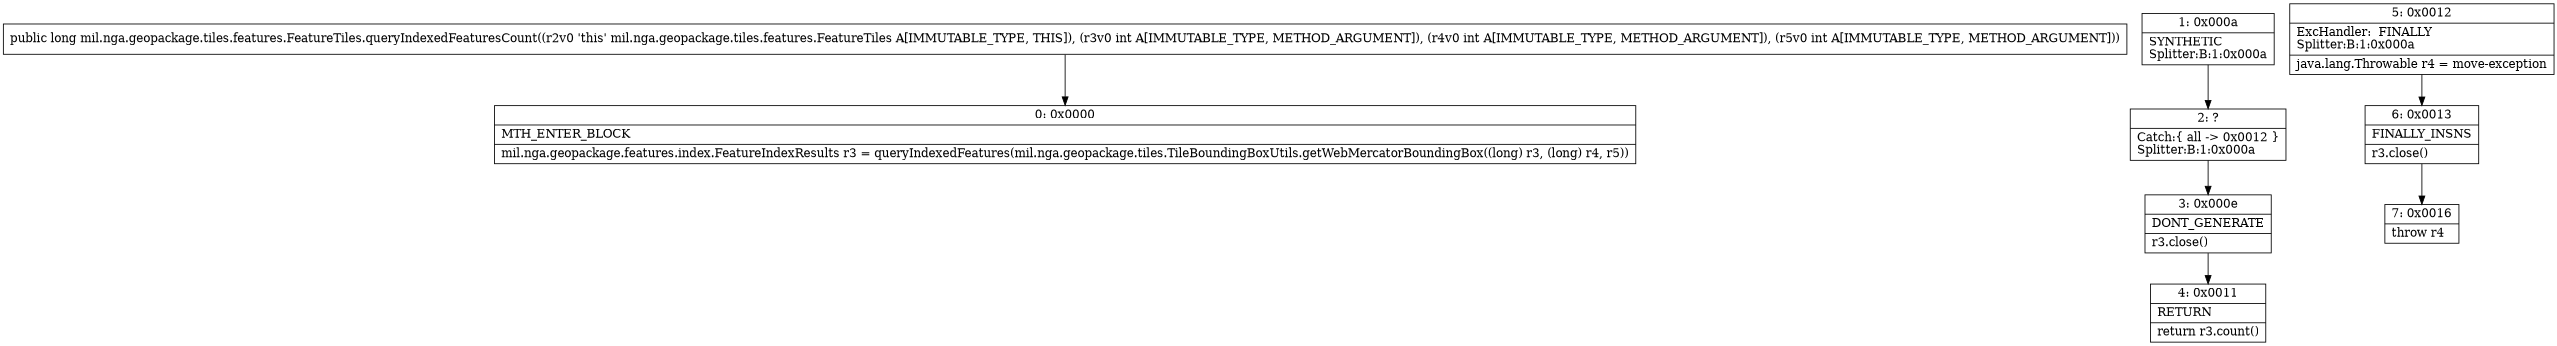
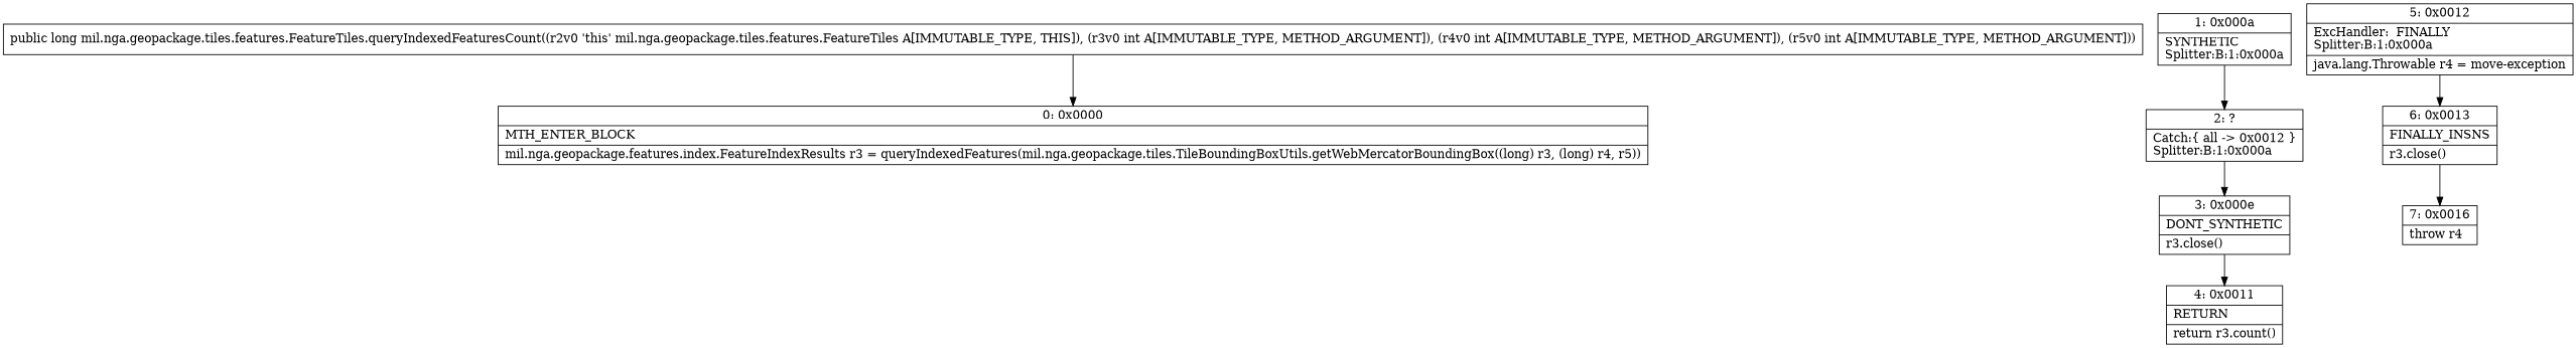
  digraph {
    node [shape=record]
    n1 [label="{0\:\ 0x0000|MTH_ENTER_BLOCK\l|mil.nga.geopackage.features.index.FeatureIndexResults r3 = queryIndexedFeatures(mil.nga.geopackage.tiles.TileBoundingBoxUtils.getWebMercatorBoundingBox((long) r3, (long) r4, r5))\l}"]
    n2 [label="{1\:\ 0x000a|SYNTHETIC\lSplitter:B:1:0x000a\l}"]
    n3 [label="{2\:\ ?|Catch:\{ all \-\> 0x0012 \}\lSplitter:B:1:0x000a\l}"]
-   n4 [label="{3\:\ 0x000e|DONT_GENERATE\l|r3.close()\l}"]
+   n4 [label="{3\:\ 0x000e|DONT_SYNTHETIC\l|r3.close()\l}"]
    n5 [label="{5\:\ 0x0012|ExcHandler:  FINALLY\lSplitter:B:1:0x000a\l|java.lang.Throwable r4 = move\-exception\l}"]
    n6 [label="{6\:\ 0x0013|FINALLY_INSNS\l|r3.close()\l}"]
    n7 [label="{4\:\ 0x0011|RETURN\l|return r3.count()\l}"]
    n8 [label="{7\:\ 0x0016|throw r4\l}"]
    n9 [label="{public long mil.nga.geopackage.tiles.features.FeatureTiles.queryIndexedFeaturesCount((r2v0 'this' mil.nga.geopackage.tiles.features.FeatureTiles A[IMMUTABLE_TYPE, THIS]), (r3v0 int A[IMMUTABLE_TYPE, METHOD_ARGUMENT]), (r4v0 int A[IMMUTABLE_TYPE, METHOD_ARGUMENT]), (r5v0 int A[IMMUTABLE_TYPE, METHOD_ARGUMENT])) }"]
    n2 -> n3
    n3 -> n4
    n4 -> n7
    n5 -> n6
    n6 -> n8
    n9 -> n1
  }
